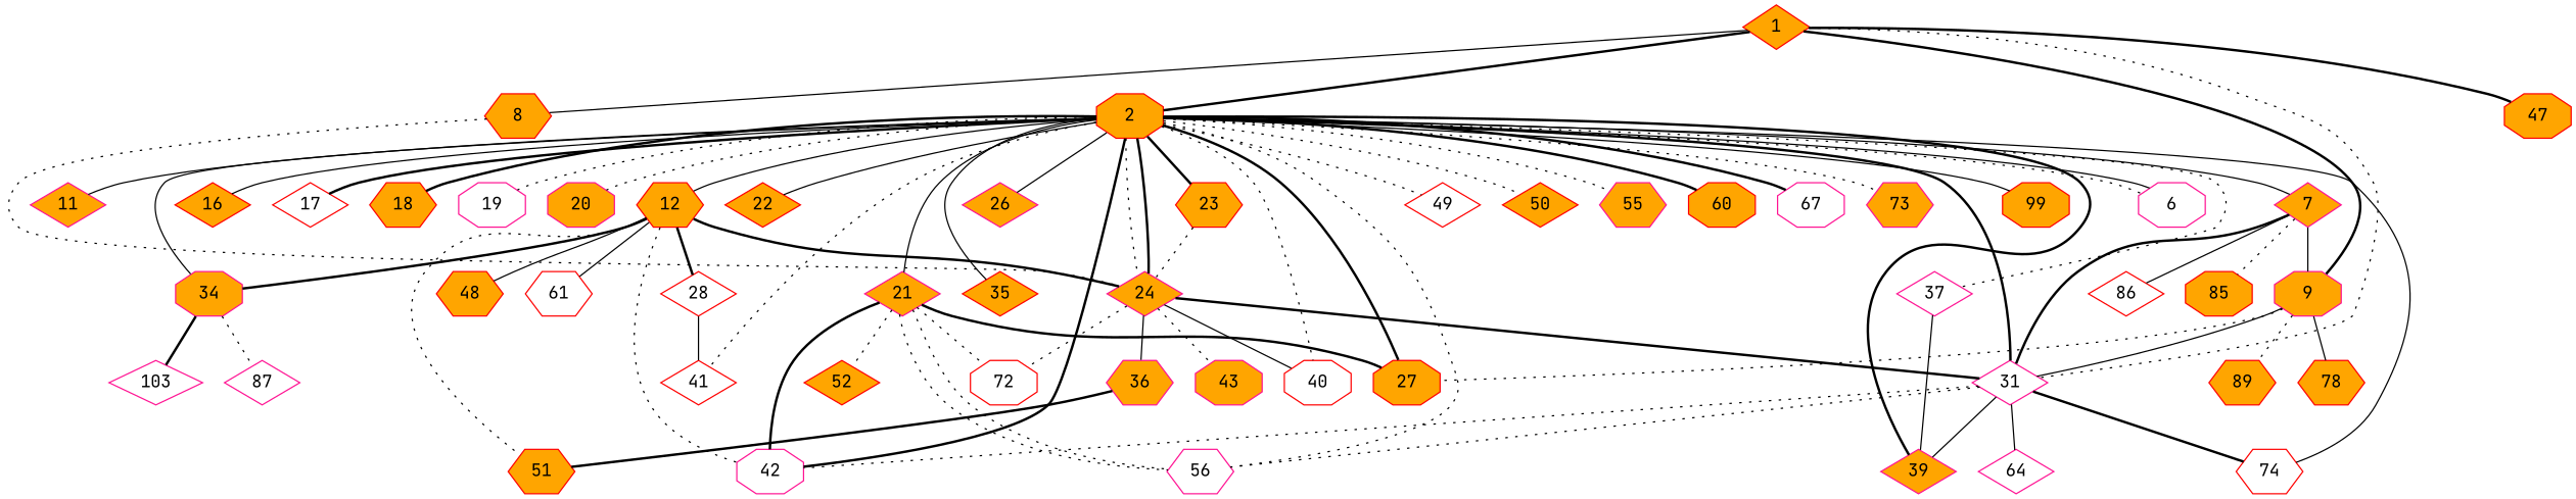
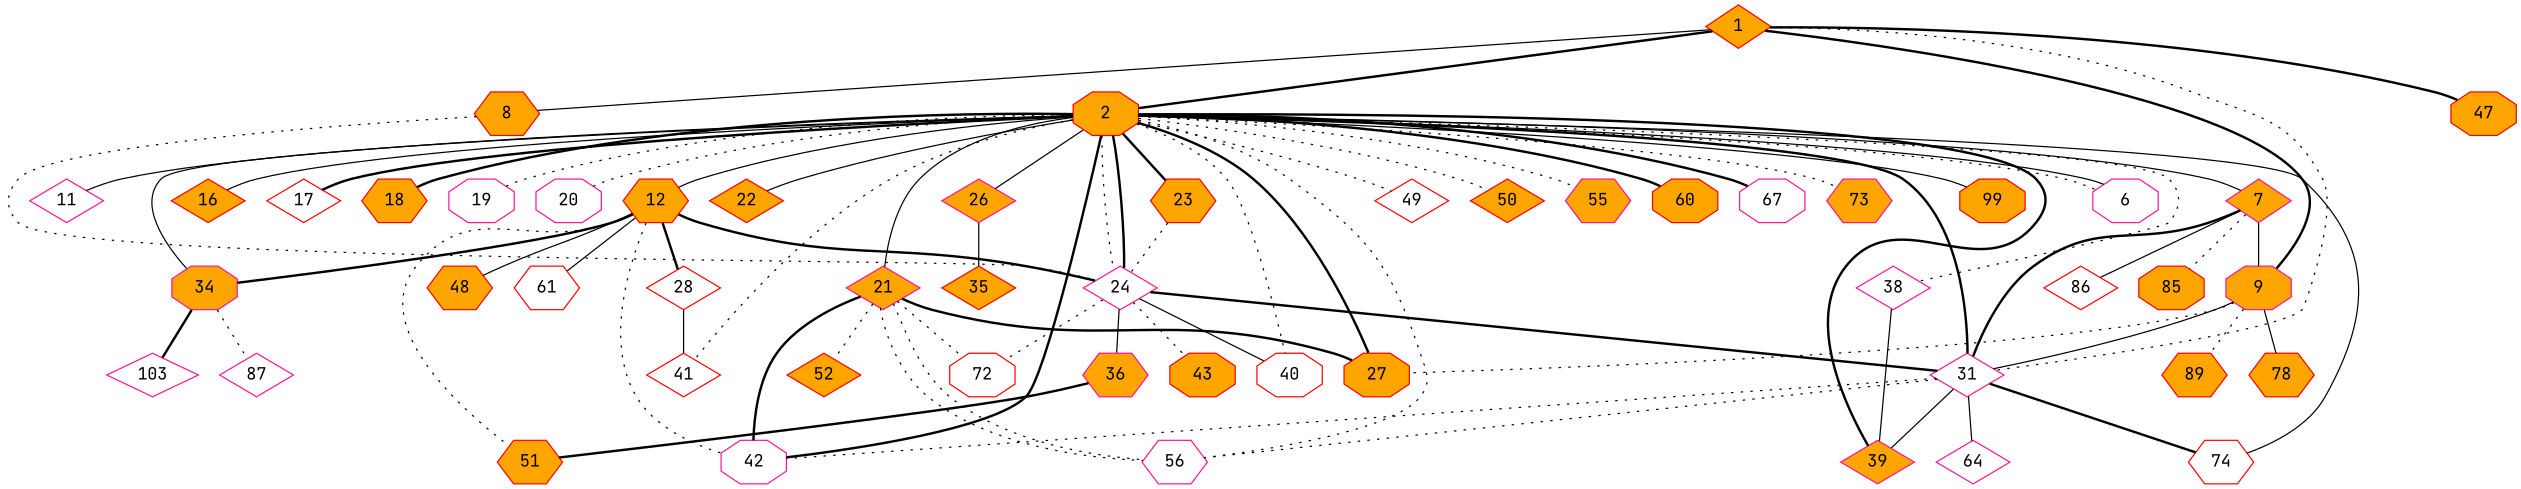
  graph {
    fontname="JetBrains Mono"
    node [color=red fillcolor=orange fontname="JetBrains Mono" shape=diamond style=filled]
    edge [fontname="JetBrains Mono" style=dotted]
    2 [shape=octagon super="+13+32+4+5+80+77+57+70+10+3"]
    31 [color=deeppink fillcolor=white super="+62+93+33"]
    6 [color=deeppink fillcolor=white shape=octagon]
    7 [color=deeppink]
-   11 [color=deeppink]
+   11 [color=deeppink fillcolor=white]
    12 [shape=hexagon super="+66+97+88+79+15+71+46"]
    16
    17 [fillcolor=white]
    18 [shape=hexagon]
    19 [color=deeppink fillcolor=white shape=octagon]
-   20 [color=deeppink shape=octagon]
+   20 [color=deeppink fillcolor=white shape=octagon]
    21 [color=deeppink]
    22
    23 [shape=hexagon super="+82+101+94+30+63"]
-   24 [color=deeppink super="+69"]
+   24 [color=deeppink fillcolor=white super="+69"]
    26 [color=deeppink]
    27 [shape=octagon super="+38"]
    34 [color=deeppink shape=octagon]
    35
-   37 [color=deeppink fillcolor=white]
+   37 [color=deeppink fillcolor=white label=38]
    39 [color=deeppink super="+45+90"]
    40 [fillcolor=white shape=octagon]
    41 [fillcolor=white]
    42 [color=deeppink fillcolor=white shape=octagon super="+98"]
    49 [fillcolor=white]
    50
    55 [color=deeppink shape=hexagon]
    56 [color=deeppink fillcolor=white shape=hexagon]
    60 [shape=octagon]
    67 [color=deeppink fillcolor=white shape=octagon super="+68"]
    73 [color=deeppink shape=hexagon]
    74 [fillcolor=white shape=hexagon]
    99 [shape=octagon]
    1
    8 [shape=hexagon]
    9 [color=deeppink shape=octagon super="+58"]
    47 [shape=octagon]
    78 [shape=hexagon]
    89 [shape=hexagon]
    64 [color=deeppink fillcolor=white]
    85 [shape=octagon super="+96"]
    86 [fillcolor=white]
    28 [fillcolor=white]
    48 [shape=hexagon]
    51 [shape=hexagon]
    61 [fillcolor=white shape=hexagon]
    52 [super="+54"]
    72 [fillcolor=white shape=octagon]
    36 [color=deeppink shape=hexagon super="+105"]
-   43 [color=deeppink shape=octagon]
+   43 [shape=octagon]
    87 [color=deeppink fillcolor=white]
    103 [color=deeppink fillcolor=white]
    2 -- 31 [style=bold]
    2 -- 6
    2 -- 6 [style=solid]
    2 -- 7 [style=solid]
    2 -- 11 [style=solid]
    2 -- 12 [style=solid weight=4]
    2 -- 16 [style=solid]
    2 -- 17 [style=bold]
    2 -- 18 [style=bold weight=2]
    2 -- 19
    2 -- 20
    2 -- 21 [style=solid weight=2]
    2 -- 22 [style=solid weight=2]
    2 -- 23 [style=bold weight=2]
    2 -- 24 [weight=4]
    2 -- 24 [style=bold]
    2 -- 26 [style=solid]
    2 -- 27 [style=bold]
    2 -- 34 [style=solid]
-   2 -- 35 [style=solid]
+   26 -- 35 [style=solid]
    2 -- 37
    2 -- 39 [style=bold]
    2 -- 40
    2 -- 41
    2 -- 42 [style=bold]
    2 -- 49
    2 -- 50
    2 -- 55
    2 -- 56
    2 -- 60 [style=bold]
    2 -- 67 [style=bold weight=2]
    2 -- 73
    2 -- 74 [style=solid]
    2 -- 99 [style=solid]
    31 -- 39 [style=solid]
    31 -- 42
    31 -- 56
    31 -- 74 [style=bold]
    31 -- 64 [style=solid]
    7 -- 31 [style=bold]
    7 -- 9 [style=solid]
    7 -- 85
    7 -- 86 [style=solid]
    12 -- 24 [style=bold]
    12 -- 34 [style=bold]
    12 -- 42 [weight=2]
    12 -- 28 [style=bold weight=2]
    12 -- 48 [style=solid]
    12 -- 51
    12 -- 61 [style=solid]
    21 -- 27 [style=bold]
    21 -- 42 [style=bold]
    21 -- 56
    21 -- 56
    21 -- 52
    21 -- 72
    23 -- 24
    24 -- 31 [style=bold]
    24 -- 40 [style=solid]
    24 -- 72
    24 -- 36 [style=solid]
    24 -- 43
    34 -- 87
    34 -- 103 [style=bold]
    37 -- 39 [style=solid]
    1 -- 2 [style=bold weight=2]
    1 -- 31
    1 -- 8 [style=solid]
    1 -- 9 [style=bold]
    1 -- 47 [style=bold]
    8 -- 24
    9 -- 31 [style=solid]
    9 -- 27 [weight=2]
    9 -- 78 [style=solid]
    9 -- 89
    28 -- 41 [style=solid]
    36 -- 51 [style=bold]
  }
